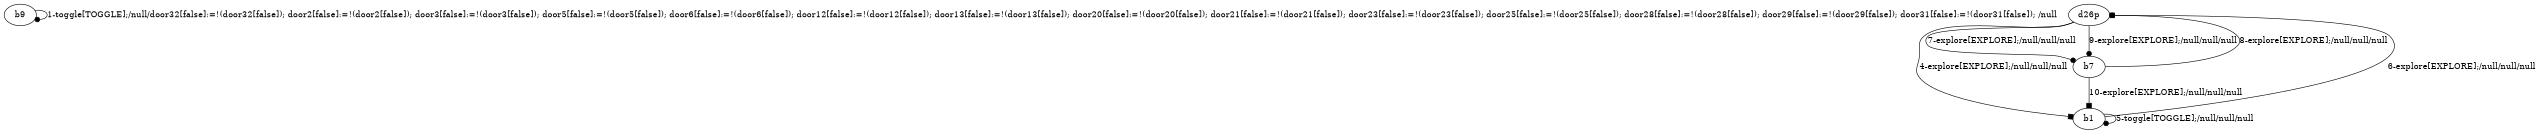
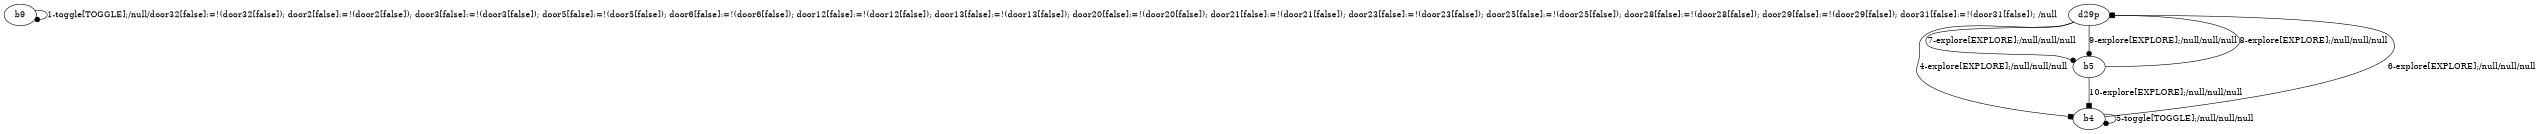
  digraph {
    edge [arrowhead=dot]
    n1 [label=b9]
-   d29p [label=d26p]
-   b4 [label=b1]
-   b5 [label=b7]
+   d29p
+   b4
+   b5
    n1 -> n1 [label="1-toggle[TOGGLE];/null/door32[false]:=!(door32[false]); door2[false]:=!(door2[false]); door3[false]:=!(door3[false]); door5[false]:=!(door5[false]); door6[false]:=!(door6[false]); door12[false]:=!(door12[false]); door13[false]:=!(door13[false]); door20[false]:=!(door20[false]); door21[false]:=!(door21[false]); door23[false]:=!(door23[false]); door25[false]:=!(door25[false]); door28[false]:=!(door28[false]); door29[false]:=!(door29[false]); door31[false]:=!(door31[false]); /null"]
    d29p -> b4 [arrowhead=box label="4-explore[EXPLORE];/null/null/null"]
    d29p -> b5 [label="7-explore[EXPLORE];/null/null/null"]
    d29p -> b5 [label="9-explore[EXPLORE];/null/null/null"]
    b4 -> d29p [arrowhead=box label="6-explore[EXPLORE];/null/null/null"]
    b4 -> b4 [label="5-toggle[TOGGLE];/null/null/null"]
    b5 -> d29p [label="8-explore[EXPLORE];/null/null/null"]
    b5 -> b4 [arrowhead=box label="10-explore[EXPLORE];/null/null/null"]
  }
